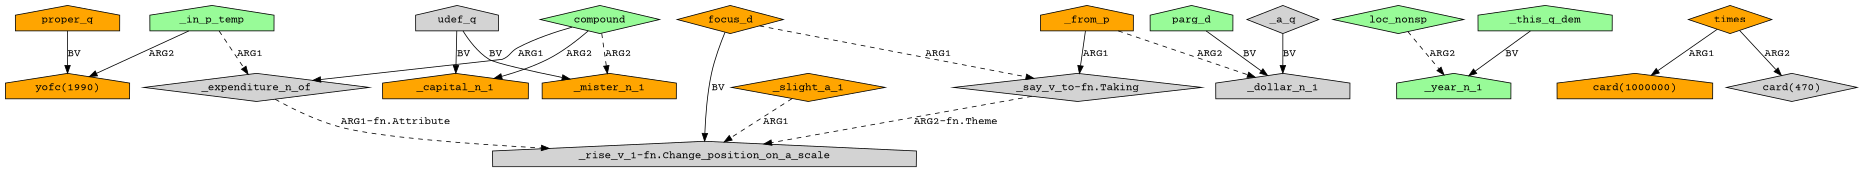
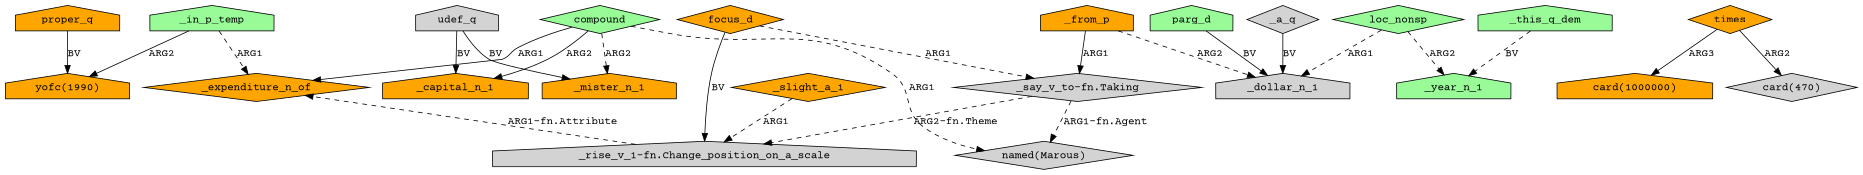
  digraph {
    fontname="Courier Prime"
    node [fillcolor=orange fontname="Courier Prime" shape=house style=filled]
    edge [fontname="Courier Prime" style=solid]
    proper_q
    "yofc(1990)"
+   "named(Marous)" [fillcolor=lightgrey shape=diamond]
    "_say_v_to-fn.Taking" [fillcolor=lightgrey shape=diamond]
    "_rise_v_1-fn.Change_position_on_a_scale" [fillcolor=lightgrey]
-   _expenditure_n_of [fillcolor=lightgrey shape=diamond]
+   _expenditure_n_of [shape=diamond]
    parg_d [fillcolor=palegreen]
    _dollar_n_1 [fillcolor=lightgrey]
    loc_nonsp [fillcolor=palegreen shape=diamond]
    _year_n_1 [fillcolor=palegreen]
    compound [fillcolor=palegreen shape=diamond]
    _mister_n_1
    _capital_n_1
    _a_q [fillcolor=lightgrey shape=diamond]
    _from_p
    focus_d [shape=diamond]
    _in_p_temp [fillcolor=palegreen]
    times [shape=diamond]
    "card(1000000)"
    "card(470)" [fillcolor=lightgrey shape=diamond]
    udef_q [fillcolor=lightgrey]
    _slight_a_1 [shape=diamond]
    _this_q_dem [fillcolor=palegreen]
    proper_q -> "yofc(1990)" [label=BV]
+   "_say_v_to-fn.Taking" -> "named(Marous)" [label="ARG1-fn.Agent" style=dashed]
    "_say_v_to-fn.Taking" -> "_rise_v_1-fn.Change_position_on_a_scale" [label="ARG2-fn.Theme" style=dashed]
-   _expenditure_n_of -> "_rise_v_1-fn.Change_position_on_a_scale" [label="ARG1-fn.Attribute" style=dashed]
+   "_rise_v_1-fn.Change_position_on_a_scale" -> _expenditure_n_of [label="ARG1-fn.Attribute" style=dashed]
    parg_d -> _dollar_n_1 [label=BV]
+   loc_nonsp -> _dollar_n_1 [label=ARG1 style=dashed]
    loc_nonsp -> _year_n_1 [label=ARG2 style=dashed]
+   compound -> "named(Marous)" [label=ARG1 style=dashed]
    compound -> _expenditure_n_of [label=ARG1]
    compound -> _mister_n_1 [label=ARG2 style=dashed]
    compound -> _capital_n_1 [label=ARG2]
    _a_q -> _dollar_n_1 [label=BV]
    _from_p -> "_say_v_to-fn.Taking" [label=ARG1]
    _from_p -> _dollar_n_1 [label=ARG2 style=dashed]
    focus_d -> "_say_v_to-fn.Taking" [label=ARG1 style=dashed]
    focus_d -> "_rise_v_1-fn.Change_position_on_a_scale" [label=BV]
    _in_p_temp -> "yofc(1990)" [label=ARG2]
    _in_p_temp -> _expenditure_n_of [label=ARG1 style=dashed]
-   times -> "card(1000000)" [label=ARG1]
+   times -> "card(1000000)" [label=ARG3]
    times -> "card(470)" [label=ARG2]
    udef_q -> _mister_n_1 [label=BV]
    udef_q -> _capital_n_1 [label=BV]
    _slight_a_1 -> "_rise_v_1-fn.Change_position_on_a_scale" [label=ARG1 style=dashed]
-   _this_q_dem -> _year_n_1 [label=BV]
+   _this_q_dem -> _year_n_1 [label=BV style=dashed]
  }
